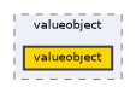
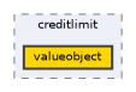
  digraph {
    compound=true
    n1 [color=grey25 fillcolor=gold fontname=Helvetica fontsize=10 height=0.2 label=valueobject shape=box style="filled,bold" width=0.4]
    subgraph cluster_1 {
      bgcolor="#edf0f7"
      fontname=Helvetica
      fontsize=10
-     label=valueobject
+     label=creditlimit
      pencolor=grey50
      style="filled,dashed"
      n1
    }
  }
